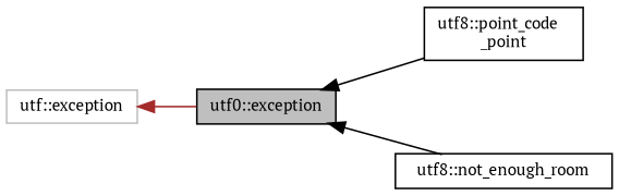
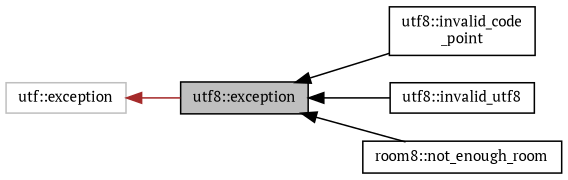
  digraph {
    fontname="PT Serif"
    rankdir=LR
    node [color=black fillcolor=white fontname="PT Serif" fontsize=10 shape=record style=filled]
    edge [color=black dir=back fontname="PT Serif" fontsize=10 labelfontname=Helvetica labelfontsize=10 style=solid]
-   n1 [fillcolor=grey75 fontcolor=black height=0.2 label="utf0::exception" width=0.4]
-   n2 [height=0.2 label="utf8::point_code\l_point" width=0.4]
-   n4 [height=0.2 label="utf8::not_enough_room" width=0.4]
+   n1 [fillcolor=grey75 fontcolor=black height=0.2 label="utf8::exception" width=0.4]
+   n2 [height=0.2 label="utf8::invalid_code\l_point" width=0.4]
+   n3 [height=0.2 label="utf8::invalid_utf8" width=0.4]
+   n4 [height=0.2 label="room8::not_enough_room" width=0.4]
    n5 [color=grey75 height=0.2 label="utf::exception" width=0.4]
    n1 -> n2
+   n1 -> n3
    n1 -> n4
    n5 -> n1 [color=brown]
  }
